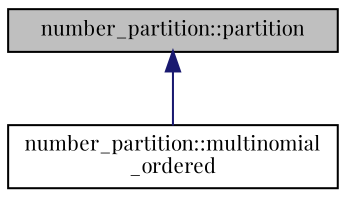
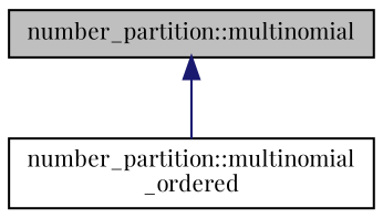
  digraph {
    rankdir=TB
    fontname="Playfair Display"
    node [color=black fontname="Playfair Display" fontsize=10 shape=record style=filled]
-   n1 [fillcolor=grey75 fontcolor=black height=0.2 label="number_partition::partition" width=0.4]
+   n1 [fillcolor=grey75 fontcolor=black height=0.2 label="number_partition::multinomial" width=0.4]
    n2 [fillcolor=white height=0.2 label="number_partition::multinomial\l_ordered" width=0.4]
    n1 -> n2 [color=midnightblue dir=back fontname="Playfair Display" fontsize=10 labelfontname=Helvetica labelfontsize=10 style=solid]
  }
